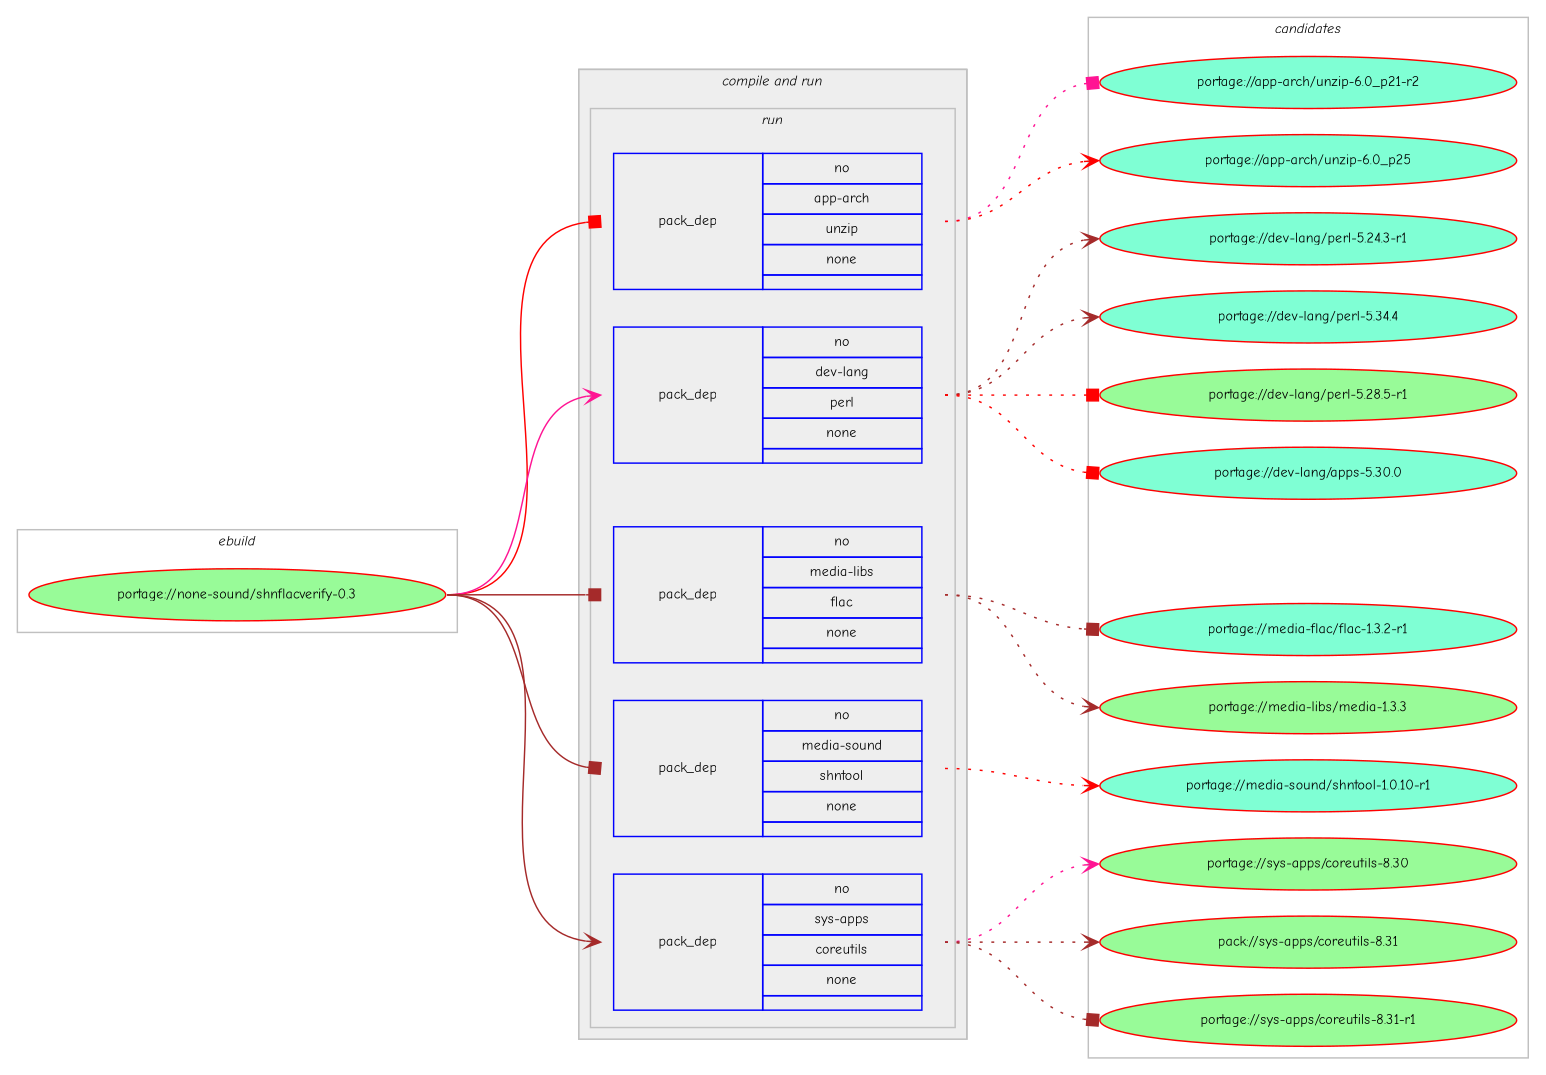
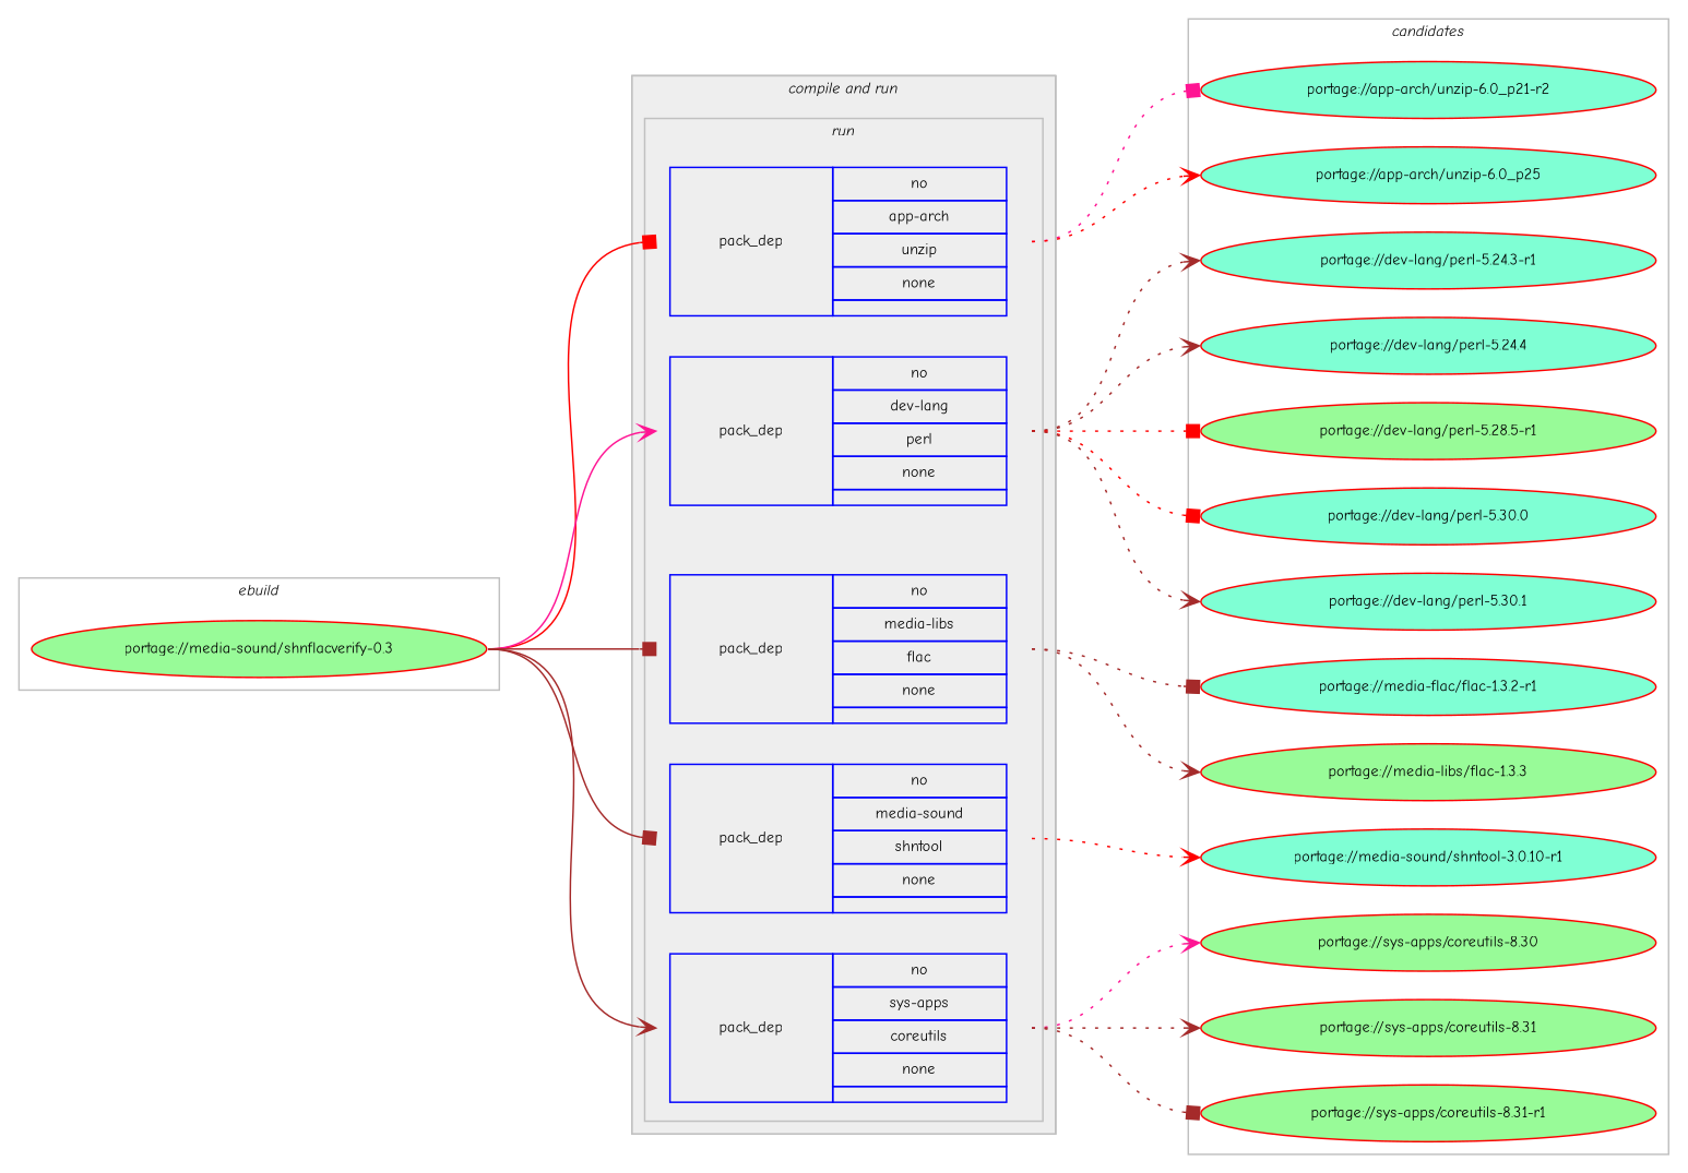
  digraph {
    compound=true
    concentrate=true
    fontname="Comic Neue"
    fontsize=10
    newrank=true
    rankdir=LR
    ranksep=1.5
    node [color=red fillcolor=aquamarine fontname="Comic Neue" fontsize=10 style=filled]
    edge [arrowhead=vee color=brown fontname="Comic Neue" headport=w style=dotted tailport=e weight=100]
-   n1 [fillcolor=palegreen label="portage://none-sound/shnflacverify-0.3" width=4]
+   n1 [fillcolor=palegreen label="portage://media-sound/shnflacverify-0.3" width=4]
    n2 [color=blue label=<<TABLE BORDER="0" CELLBORDER="1" CELLSPACING="0" CELLPADDING="4" WIDTH="220"><TR><TD ROWSPAN="6" CELLPADDING="30">pack_dep</TD></TR><TR><TD WIDTH="110">no</TD></TR><TR><TD>app-arch</TD></TR><TR><TD>unzip</TD></TR><TR><TD>none</TD></TR><TR><TD></TD></TR></TABLE>> shape=none fillcolor="" style=""]
    n3 [color=blue label=<<TABLE BORDER="0" CELLBORDER="1" CELLSPACING="0" CELLPADDING="4" WIDTH="220"><TR><TD ROWSPAN="6" CELLPADDING="30">pack_dep</TD></TR><TR><TD WIDTH="110">no</TD></TR><TR><TD>dev-lang</TD></TR><TR><TD>perl</TD></TR><TR><TD>none</TD></TR><TR><TD></TD></TR></TABLE>> shape=none fillcolor="" style=""]
    n4 [color=blue label=<<TABLE BORDER="0" CELLBORDER="1" CELLSPACING="0" CELLPADDING="4" WIDTH="220"><TR><TD ROWSPAN="6" CELLPADDING="30">pack_dep</TD></TR><TR><TD WIDTH="110">no</TD></TR><TR><TD>media-libs</TD></TR><TR><TD>flac</TD></TR><TR><TD>none</TD></TR><TR><TD></TD></TR></TABLE>> shape=none fillcolor="" style=""]
    n5 [color=blue label=<<TABLE BORDER="0" CELLBORDER="1" CELLSPACING="0" CELLPADDING="4" WIDTH="220"><TR><TD ROWSPAN="6" CELLPADDING="30">pack_dep</TD></TR><TR><TD WIDTH="110">no</TD></TR><TR><TD>media-sound</TD></TR><TR><TD>shntool</TD></TR><TR><TD>none</TD></TR><TR><TD></TD></TR></TABLE>> shape=none fillcolor="" style=""]
    n6 [color=blue label=<<TABLE BORDER="0" CELLBORDER="1" CELLSPACING="0" CELLPADDING="4" WIDTH="220"><TR><TD ROWSPAN="6" CELLPADDING="30">pack_dep</TD></TR><TR><TD WIDTH="110">no</TD></TR><TR><TD>sys-apps</TD></TR><TR><TD>coreutils</TD></TR><TR><TD>none</TD></TR><TR><TD></TD></TR></TABLE>> shape=none fillcolor="" style=""]
    n7 [label="portage://app-arch/unzip-6.0_p21-r2" width=4]
    n8 [label="portage://app-arch/unzip-6.0_p25" width=4]
    n9 [label="portage://dev-lang/perl-5.24.3-r1" width=4]
-   n10 [label="portage://dev-lang/perl-5.34.4" width=4]
+   n10 [label="portage://dev-lang/perl-5.24.4" width=4]
    n11 [fillcolor=palegreen label="portage://dev-lang/perl-5.28.5-r1" width=4]
-   n12 [label="portage://dev-lang/apps-5.30.0" width=4]
+   n12 [label="portage://dev-lang/perl-5.30.0" width=4]
+   n13 [label="portage://dev-lang/perl-5.30.1" width=4]
    n14 [label="portage://media-flac/flac-1.3.2-r1" width=4]
-   n15 [fillcolor=palegreen label="portage://media-libs/media-1.3.3" width=4]
-   n16 [label="portage://media-sound/shntool-1.0.10-r1" width=4]
+   n15 [fillcolor=palegreen label="portage://media-libs/flac-1.3.3" width=4]
+   n16 [label="portage://media-sound/shntool-3.0.10-r1" width=4]
    n17 [fillcolor=palegreen label="portage://sys-apps/coreutils-8.30" width=4]
-   n18 [fillcolor=palegreen label="pack://sys-apps/coreutils-8.31" width=4]
+   n18 [fillcolor=palegreen label="portage://sys-apps/coreutils-8.31" width=4]
    n19 [fillcolor=palegreen label="portage://sys-apps/coreutils-8.31-r1" width=4]
    subgraph cluster_1 {
      color=gray
      label=<<i>ebuild</i>>
      rank=same
      n1
    }
    subgraph cluster_2 {
      color=gray
      label=<<i>dependencies</i>>
      subgraph cluster_3 {
        color=gray
        fillcolor="#eeeeee"
        label=<<i>compile</i>>
        style=filled
      }
      subgraph cluster_4 {
        color=gray
        fillcolor="#eeeeee"
        label=<<i>compile and run</i>>
        style=filled
      }
      subgraph cluster_5 {
        color=gray
        fillcolor="#eeeeee"
        label=<<i>run</i>>
        style=filled
        subgraph sub_6 {
          color=gray
          fillcolor="#eeeeee"
          label=<<i>run</i>>
          style=filled
          n2
        }
        subgraph sub_7 {
          color=gray
          fillcolor="#eeeeee"
          label=<<i>run</i>>
          style=filled
          n3
        }
        subgraph sub_8 {
          color=gray
          fillcolor="#eeeeee"
          label=<<i>run</i>>
          style=filled
          n4
        }
        subgraph sub_9 {
          color=gray
          fillcolor="#eeeeee"
          label=<<i>run</i>>
          style=filled
          n5
        }
        subgraph sub_10 {
          color=gray
          fillcolor="#eeeeee"
          label=<<i>run</i>>
          style=filled
          n6
        }
      }
    }
    subgraph cluster_11 {
      color=gray
      label=<<i>candidates</i>>
      rank=same
      subgraph sub_12 {
        color=black
        label=<<i>candidates</i>>
        nodesep=1
        rank=same
        n7
        n8
      }
      subgraph sub_13 {
        color=black
        label=<<i>candidates</i>>
        nodesep=1
        rank=same
        n9
        n10
        n11
        n12
+       n13
      }
      subgraph sub_14 {
        color=black
        label=<<i>candidates</i>>
        nodesep=1
        rank=same
        n14
        n15
      }
      subgraph sub_15 {
        color=black
        label=<<i>candidates</i>>
        nodesep=1
        rank=same
        n16
      }
      subgraph sub_16 {
        color=black
        label=<<i>candidates</i>>
        nodesep=1
        rank=same
        n17
        n18
        n19
      }
    }
    n1 -> n2 [arrowhead=box color=red style=solid weight=20]
    n1 -> n3 [color=deeppink style=solid weight=20]
    n1 -> n4 [arrowhead=box style=solid weight=20]
    n1 -> n5 [arrowhead=box style=solid weight=20]
    n1 -> n6 [style=solid weight=20]
    n2 -> n7 [arrowhead=box color=deeppink]
    n2 -> n8 [color=red]
    n3 -> n9
    n3 -> n10
    n3 -> n11 [arrowhead=box color=red]
    n3 -> n12 [arrowhead=box color=red]
+   n3 -> n13
    n4 -> n14 [arrowhead=box]
    n4 -> n15
    n5 -> n16 [color=red]
    n6 -> n17 [color=deeppink]
    n6 -> n18
    n6 -> n19 [arrowhead=box]
  }
